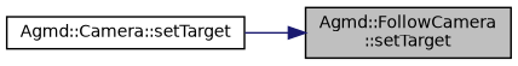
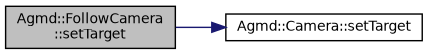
  digraph {
    rankdir=LR
    node [color=black fontname=Helvetica fontsize=10 shape=record style=filled]
    n1 [fillcolor=grey75 fontcolor=black height=0.2 label="Agmd::FollowCamera\l::setTarget" width=0.4]
    n2 [fillcolor=white height=0.2 label="Agmd::Camera::setTarget" width=0.4]
-   n2 -> n1 [color=midnightblue fontname=Helvetica fontsize=10 labelfontname=Helvetica labelfontsize=10 style=solid]
+   n1 -> n2 [color=midnightblue fontname=Helvetica fontsize=10 labelfontname=Helvetica labelfontsize=10 style=solid]
  }
